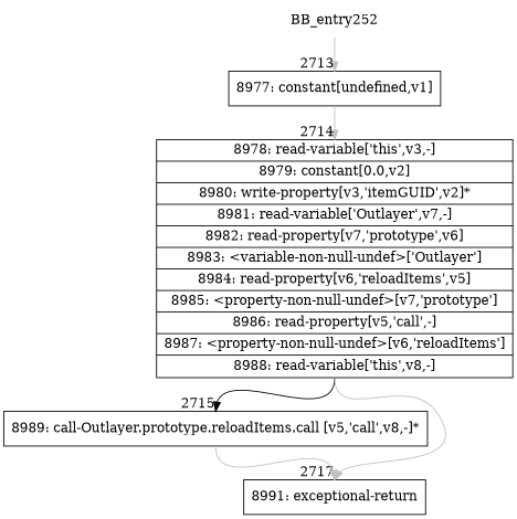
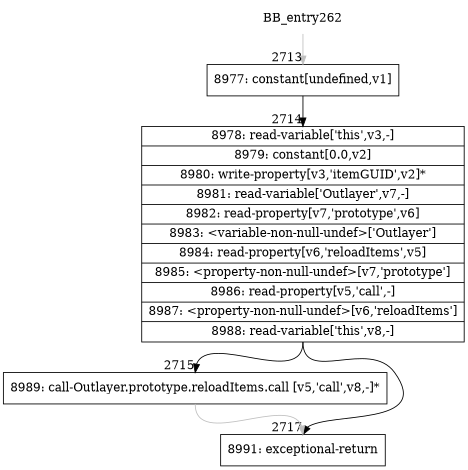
  digraph {
    rankdir=TD
    node [shape=record]
    edge [color=gray headport=n tailport=s]
-   BB_entry252 [shape=none]
+   BB_entry252 [shape=none label=BB_entry262]
    n2 [label="{8977: constant[undefined,v1]}"]
    n3 [label="{8978: read-variable['this',v3,-]|8979: constant[0.0,v2]|8980: write-property[v3,'itemGUID',v2]*|8981: read-variable['Outlayer',v7,-]|8982: read-property[v7,'prototype',v6]|8983: \<variable-non-null-undef\>['Outlayer']|8984: read-property[v6,'reloadItems',v5]|8985: \<property-non-null-undef\>[v7,'prototype']|8986: read-property[v5,'call',-]|8987: \<property-non-null-undef\>[v6,'reloadItems']|8988: read-variable['this',v8,-]}"]
    n4 [label="{8989: call-Outlayer.prototype.reloadItems.call [v5,'call',v8,-]*}"]
    n5 [label="{8991: exceptional-return}"]
    BB_entry252 -> n2 [headlabel="    2713"]
-   n2 -> n3 [headlabel="      2714"]
+   n2 -> n3 [headlabel="      2714" color=""]
    n3 -> n4 [headlabel="      2715" color=""]
-   n3 -> n5 [headlabel="      2717"]
+   n3 -> n5 [color=black headlabel="      2717"]
    n4 -> n5
  }
